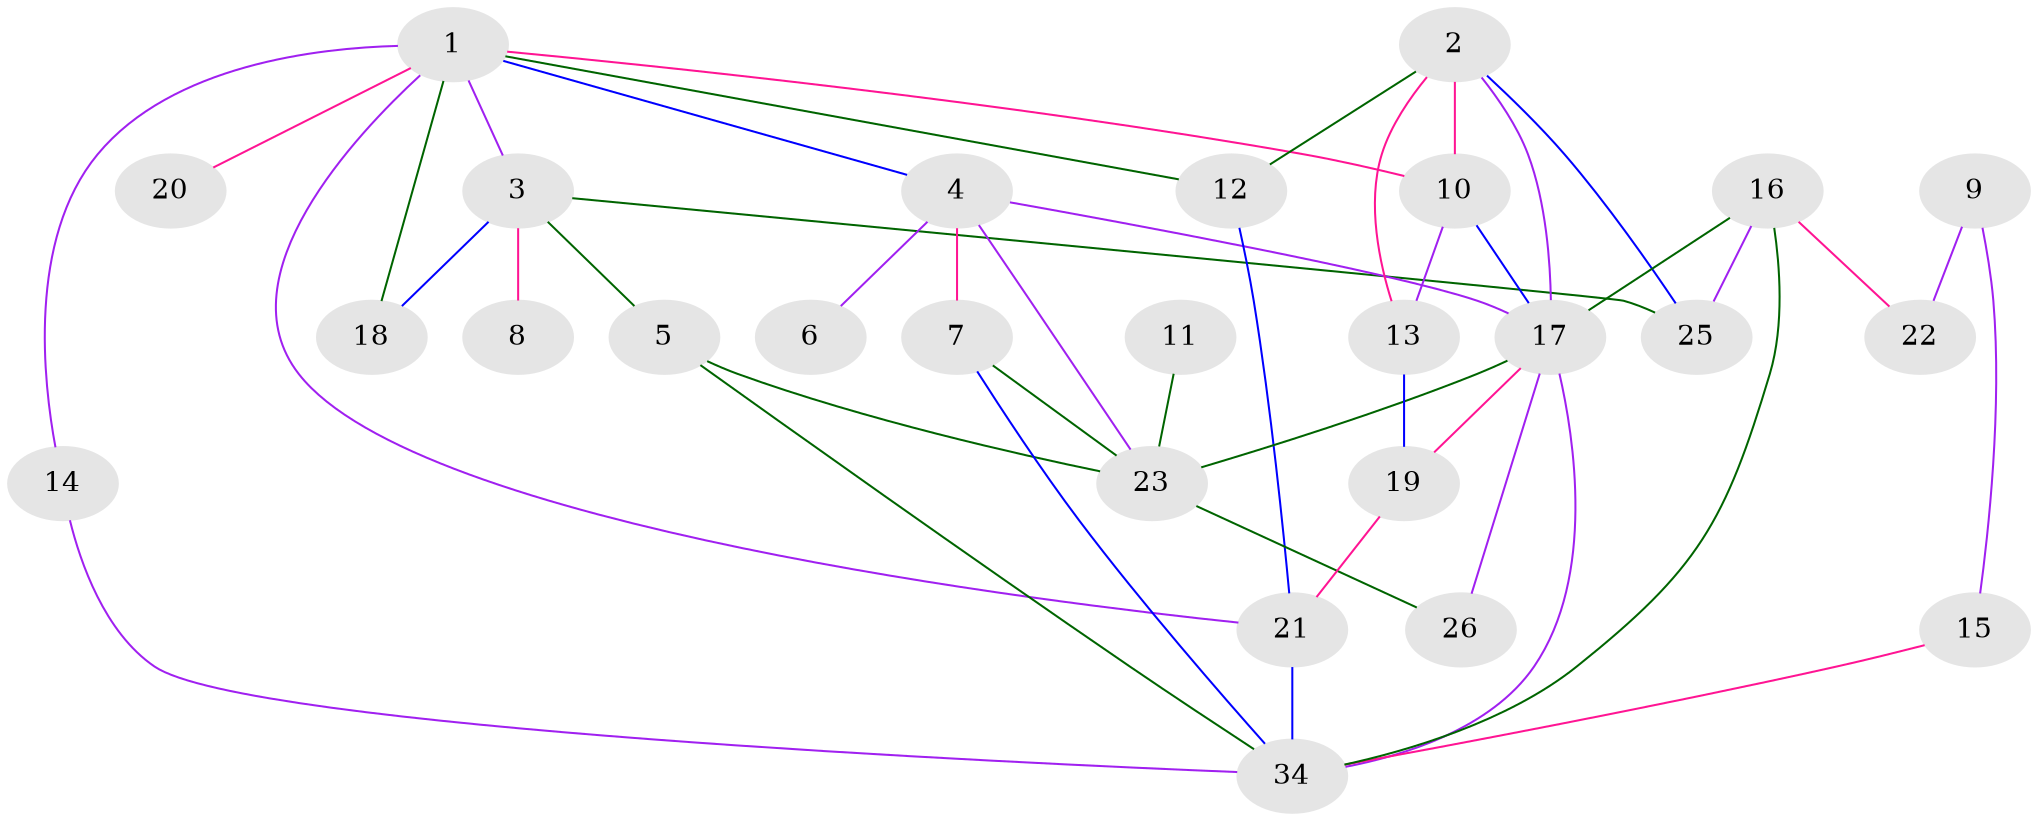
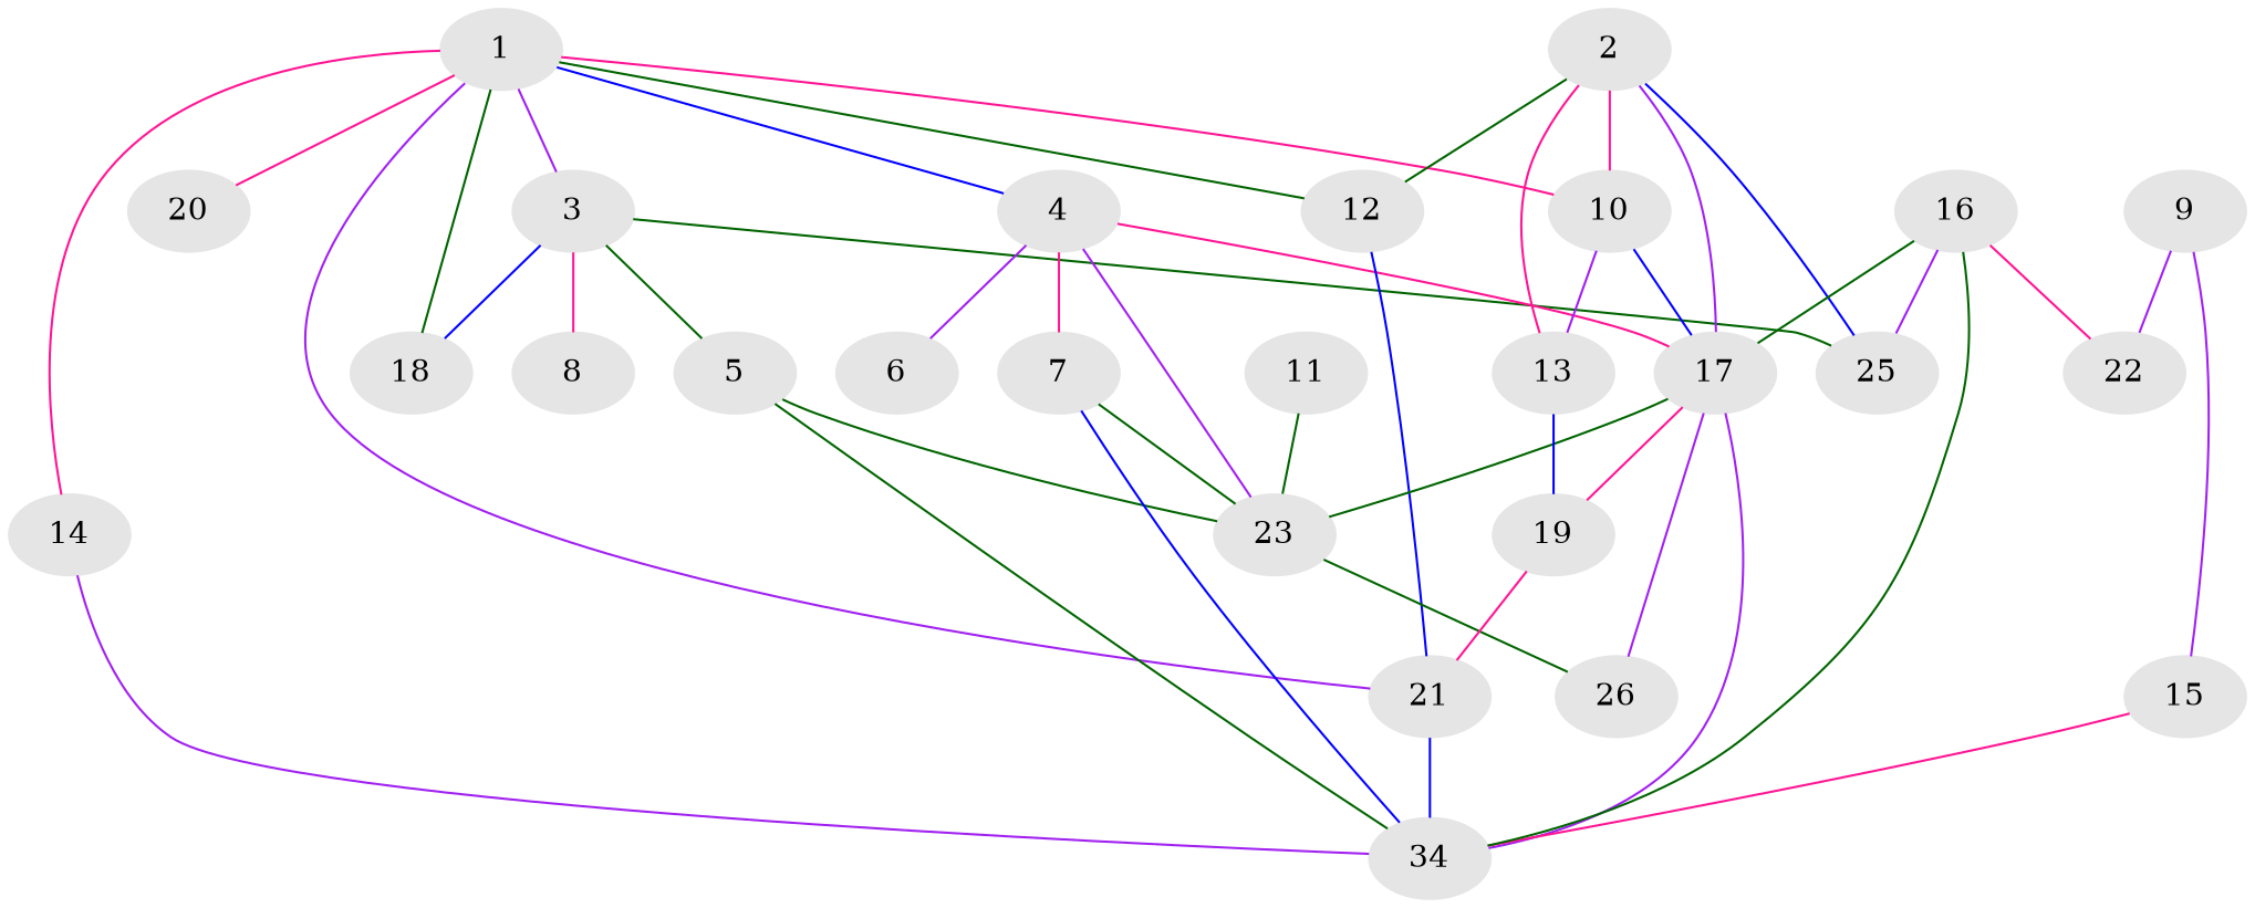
  graph {
    node [color=gray90 style=filled]
    edge [color=purple weight=1.0]
    1
    3
    4
    10
    14
    18
    20
    21
    12
    25
    5
    8
    17
    6
    7
    23
    13
    n18 [label=34]
    2
    19
    26
    9
    22
    15
    11
    16
    1 -- 3
    1 -- 4 [color=blue]
    1 -- 10 [color=deeppink]
-   1 -- 14
+   1 -- 14 [color=deeppink]
    1 -- 18 [color=darkgreen]
    1 -- 20 [color=deeppink]
    1 -- 21
    1 -- 12 [color=darkgreen]
    3 -- 18 [color=blue]
    3 -- 25 [color=darkgreen]
    3 -- 5 [color=darkgreen]
    3 -- 8 [color=deeppink]
-   4 -- 17
+   4 -- 17 [color=deeppink]
    4 -- 6
    4 -- 7 [color=deeppink]
    4 -- 23
    10 -- 17 [color=blue]
    10 -- 13
    14 -- n18
    21 -- n18 [color=blue]
    12 -- 21 [color=blue]
    5 -- 23 [color=darkgreen]
    5 -- n18 [color=darkgreen]
    17 -- 23 [color=darkgreen]
    17 -- n18
    17 -- 19 [color=deeppink]
    17 -- 26
    7 -- 23 [color=darkgreen]
    7 -- n18 [color=blue]
    23 -- 26 [color=darkgreen]
    13 -- 19 [color=blue]
    2 -- 10 [color=deeppink]
    2 -- 12 [color=darkgreen]
    2 -- 25 [color=blue]
    2 -- 17
    2 -- 13 [color=deeppink]
    19 -- 21 [color=deeppink]
    9 -- 22
    9 -- 15
    15 -- n18 [color=deeppink]
    11 -- 23 [color=darkgreen]
    16 -- 25
    16 -- 17 [color=darkgreen]
    16 -- n18 [color=darkgreen]
    16 -- 22 [color=deeppink]
  }
